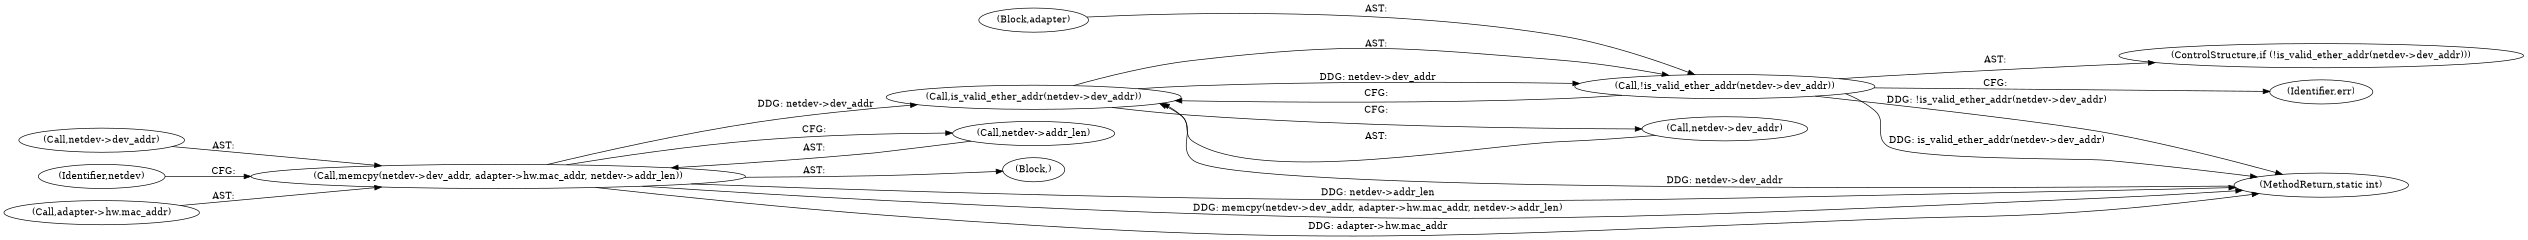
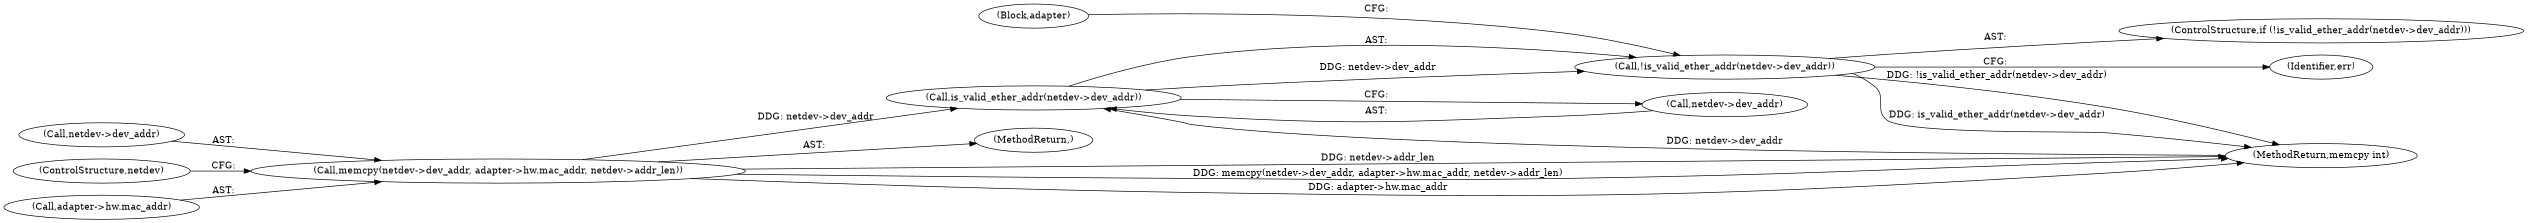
  digraph {
    rankdir=LR
    n1 [label="(Call,memcpy(netdev->dev_addr, adapter->hw.mac_addr, netdev->addr_len))"]
    n2 [label="(Call,is_valid_ether_addr(netdev->dev_addr))"]
-   n3 [label="(Call,netdev->addr_len)"]
-   n4 [label="(Block,)"]
-   n5 [label="(MethodReturn,static int)"]
+   n4 [label="(MethodReturn,)"]
+   n5 [label="(MethodReturn,memcpy int)"]
    n6 [label="(Call,!is_valid_ether_addr(netdev->dev_addr))"]
    n7 [label="(Call,netdev->dev_addr)"]
    n8 [label="(ControlStructure,if (!is_valid_ether_addr(netdev->dev_addr)))"]
    n9 [label="(Identifier,err)"]
    n10 [label="(Block,adapter)"]
    n11 [label="(Call,netdev->dev_addr)"]
-   n12 [label="(Identifier,netdev)"]
+   n12 [label="(ControlStructure,netdev)"]
    n13 [label="(Call,adapter->hw.mac_addr)"]
    n1 -> n2 [label="DDG: netdev->dev_addr"]
-   n1 -> n3 [label="CFG: "]
    n1 -> n4 [label="AST: "]
    n1 -> n5 [label="DDG: netdev->addr_len"]
    n1 -> n5 [label="DDG: memcpy(netdev->dev_addr, adapter->hw.mac_addr, netdev->addr_len)"]
    n1 -> n5 [label="DDG: adapter->hw.mac_addr"]
    n2 -> n6 [label="AST: "]
    n2 -> n6 [label="DDG: netdev->dev_addr"]
    n2 -> n7 [label="CFG: "]
-   n3 -> n1 [label="AST: "]
    n5 -> n2 [label="DDG: netdev->dev_addr"]
-   n6 -> n2 [label="CFG: "]
    n6 -> n5 [label="DDG: !is_valid_ether_addr(netdev->dev_addr)"]
    n6 -> n5 [label="DDG: is_valid_ether_addr(netdev->dev_addr)"]
    n6 -> n8 [label="AST: "]
    n6 -> n9 [label="CFG: "]
    n7 -> n2 [label="AST: "]
-   n10 -> n6 [label="AST: "]
+   n10 -> n6 [label="CFG: "]
    n11 -> n1 [label="AST: "]
    n12 -> n1 [label="CFG: "]
    n13 -> n1 [label="AST: "]
  }
